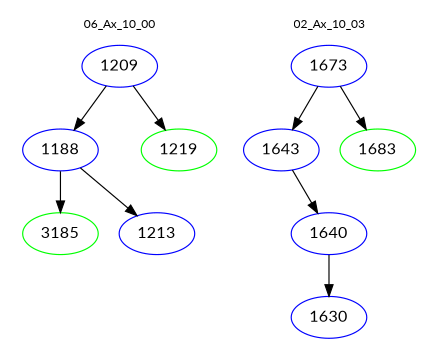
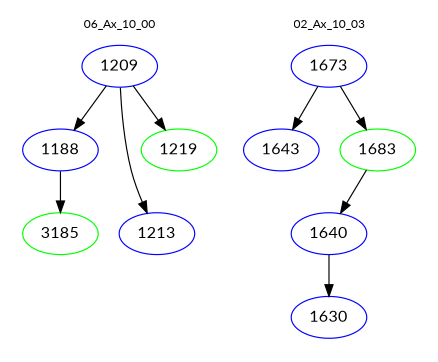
  digraph {
    fontname=Lato
    node [color=blue fontname=Lato]
    edge [color=black fontname=Lato]
    n1 [label=1209]
    n2 [label=1188]
    n3 [label=1213]
    n4 [color=green label=3185]
    n5 [color=green label=1219]
    n6 [label=1643]
    n7 [label=1640]
    n8 [label=1673]
    n9 [label=1630]
    n10 [color=green label=1683]
    subgraph cluster_1 {
      color=white
      fontsize=10
      label="06_Ax_10_00"
      n1
      n2
      n3
      n4
      n5
    }
    subgraph cluster_2 {
      color=white
      fontsize=10
      label="02_Ax_10_03"
      n6
      n7
      n8
      n9
      n10
    }
    n1 -> n2
-   n2 -> n3
+   n1 -> n3
    n1 -> n5
    n2 -> n4
-   n6 -> n7
+   n10 -> n7
    n7 -> n9
    n8 -> n6
    n8 -> n10
  }
